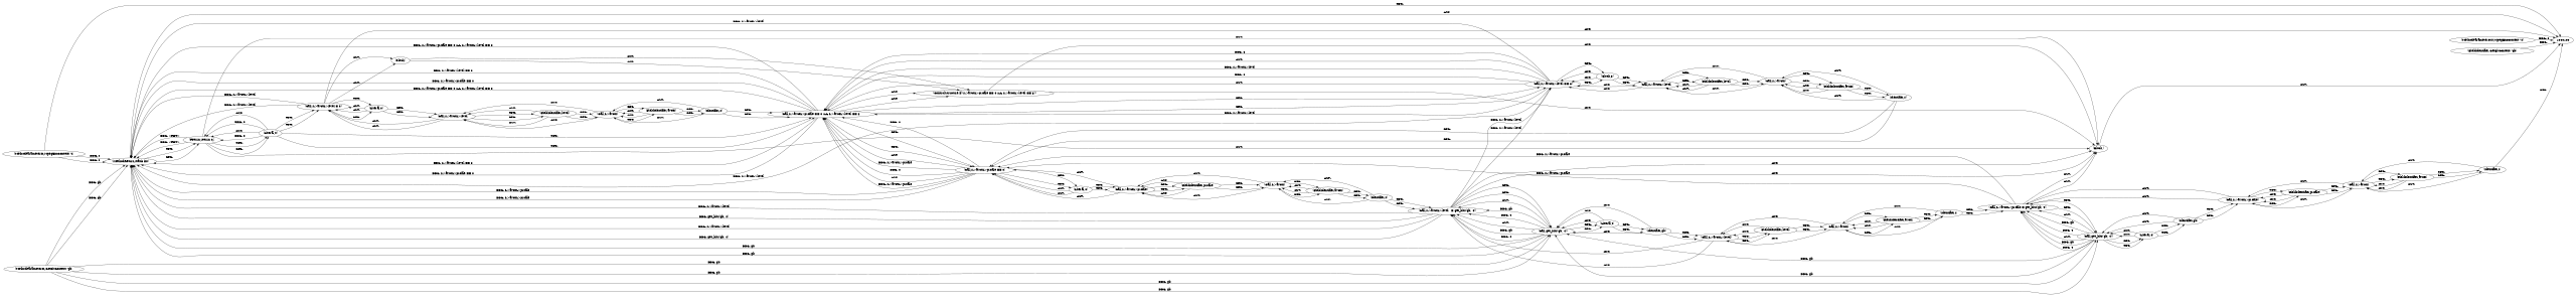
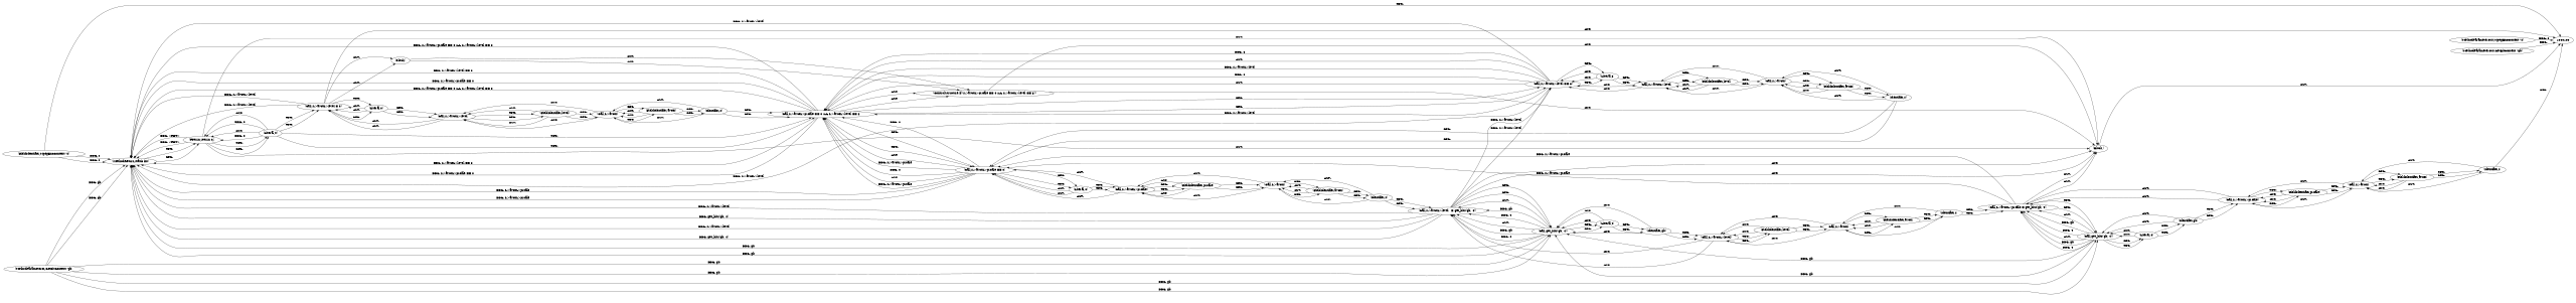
  digraph {
    rankdir=LR
    n1 [label="(MethodReturn,static int)"]
    n2 [label="(Return,return 0;)"]
    1000100
    n4 [label="(Literal,0)"]
    n5 [label="(Block,)"]
-   n6 [label="(MethodParameterIn,MpegEncContext *s)"]
+   n6 [label="(FieldIdentifier,MpegEncContext *s)"]
    n7 [label="(MethodParameterOut,MpegEncContext *s)"]
    n8 [label="(MethodParameterIn,GetBitContext *gb)"]
    n9 [label="(Call,get_bits(gb, 4))"]
    n10 [label="(Call,get_bits(gb, 4))"]
    n11 [label="(Literal,4)"]
    n12 [label="(Call,s->avctx->profile = get_bits(gb, 4))"]
    n13 [label="(Literal,4)"]
    n14 [label="(Call,s->avctx->level   = get_bits(gb, 4))"]
-   n15 [label="(FieldIdentifier,GetBitContext *gb)"]
+   n15 [label="(MethodParameterOut,GetBitContext *gb)"]
    n16 [label="(Call,s->avctx->profile == 0 && s->avctx->level == 8)"]
    n17 [label="(Call,s->avctx->level = 0)"]
    n18 [label="(Call,s->avctx->profile == 0)"]
    n19 [label="(Call,s->avctx->level == 8)"]
    n20 [label="(ControlStructure,if (s->avctx->profile == 0 && s->avctx->level == 8))"]
    n21 [label="(Block,)"]
    n22 [label="(Literal,0)"]
    n23 [label="(FieldIdentifier,profile)"]
    n24 [label="(Call,s->avctx->profile)"]
    n25 [label="(Call,s->avctx)"]
    n26 [label="(FieldIdentifier,avctx)"]
    n27 [label="(Identifier,gb)"]
    n28 [label="(Literal,0)"]
    n29 [label="(Identifier,s)"]
    n30 [label="(FieldIdentifier,level)"]
    n31 [label="(Call,s->avctx->level)"]
    n32 [label="(Call,s->avctx)"]
    n33 [label="(FieldIdentifier,avctx)"]
    n34 [label="(Identifier,gb)"]
-   n35 [label="(Block,8)"]
+   n35 [label="(Literal,8)"]
    n36 [label="(Identifier,s)"]
    n37 [label="(FieldIdentifier,avctx)"]
    n38 [label="(Call,s->avctx)"]
    n39 [label="(Identifier,s)"]
    n40 [label="(Call,s->avctx->profile)"]
    n41 [label="(FieldIdentifier,profile)"]
    n42 [label="(Call,s->avctx->level)"]
    n43 [label="(FieldIdentifier,level)"]
    n44 [label="(Call,s->avctx)"]
    n45 [label="(FieldIdentifier,avctx)"]
    n46 [label="(Identifier,s)"]
    n47 [label="(FieldIdentifier,avctx)"]
    n48 [label="(Call,s->avctx)"]
    n49 [label="(Identifier,s)"]
    n50 [label="(Call,s->avctx->level)"]
    n51 [label="(FieldIdentifier,level)"]
    n1 -> n2 [label="CFG: "]
    n1 -> n2 [label="CFG: "]
-   n1 -> 1000100 [label="AST: "]
    n2 -> n1 [label="DDG: <RET>"]
    n2 -> n1 [label="DDG: <RET>"]
    n2 -> n4 [label="CFG: "]
    n2 -> n4 [label="CFG: "]
    n2 -> n5 [label="AST: "]
    n2 -> n5 [label="AST: "]
    n4 -> n2 [label="AST: "]
    n4 -> n2 [label="DDG: 0"]
    n4 -> n2 [label="AST: "]
    n4 -> n2 [label="DDG: 0"]
    n4 -> n16 [label="CFG: "]
    n4 -> n16 [label="CFG: "]
    n4 -> n17 [label="CFG: "]
    n4 -> n17 [label="CFG: "]
    n5 -> 1000100 [label="AST: "]
    n6 -> n1 [label="DDG: s"]
    n6 -> n1 [label="DDG: s"]
    n6 -> 1000100 [label="CFG: "]
    n7 -> 1000100 [label="DDG: 0"]
    n8 -> n1 [label="DDG: gb"]
    n8 -> n1 [label="DDG: gb"]
    n8 -> n9 [label="DDG: gb"]
    n8 -> n9 [label="DDG: gb"]
    n8 -> n10 [label="DDG: gb"]
    n8 -> n10 [label="DDG: gb"]
    n9 -> n10 [label="DDG: gb"]
    n9 -> n10 [label="DDG: gb"]
    n9 -> n11 [label="CFG: "]
    n9 -> n11 [label="CFG: "]
    n9 -> n12 [label="AST: "]
    n9 -> n12 [label="DDG: gb"]
    n9 -> n12 [label="DDG: 4"]
    n9 -> n12 [label="AST: "]
    n9 -> n12 [label="DDG: gb"]
    n9 -> n12 [label="DDG: 4"]
    n10 -> n1 [label="DDG: gb"]
    n10 -> n1 [label="DDG: gb"]
    n10 -> n13 [label="CFG: "]
    n10 -> n13 [label="CFG: "]
    n10 -> n14 [label="AST: "]
    n10 -> n14 [label="DDG: gb"]
    n10 -> n14 [label="DDG: 4"]
    n10 -> n14 [label="AST: "]
    n10 -> n14 [label="DDG: gb"]
    n10 -> n14 [label="DDG: 4"]
    n11 -> n9 [label="AST: "]
    n11 -> n9 [label="AST: "]
    n11 -> n27 [label="CFG: "]
    n11 -> n27 [label="CFG: "]
    n12 -> n5 [label="AST: "]
    n12 -> n5 [label="AST: "]
    n12 -> n9 [label="CFG: "]
    n12 -> n9 [label="CFG: "]
    n12 -> n18 [label="DDG: s->avctx->profile"]
    n12 -> n18 [label="DDG: s->avctx->profile"]
    n13 -> n10 [label="AST: "]
    n13 -> n10 [label="AST: "]
    n13 -> n34 [label="CFG: "]
    n13 -> n34 [label="CFG: "]
    n14 -> n1 [label="DDG: s->avctx->level"]
    n14 -> n1 [label="DDG: get_bits(gb, 4)"]
    n14 -> n1 [label="DDG: s->avctx->level"]
    n14 -> n1 [label="DDG: get_bits(gb, 4)"]
    n14 -> n5 [label="AST: "]
    n14 -> n5 [label="AST: "]
    n14 -> n10 [label="CFG: "]
    n14 -> n10 [label="CFG: "]
    n14 -> n19 [label="DDG: s->avctx->level"]
    n14 -> n19 [label="DDG: s->avctx->level"]
    n15 -> 1000100 [label="DDG: "]
    n16 -> n1 [label="DDG: s->avctx->profile == 0 && s->avctx->level == 8"]
    n16 -> n1 [label="DDG: s->avctx->level == 8"]
    n16 -> n1 [label="DDG: s->avctx->profile == 0"]
    n16 -> n1 [label="DDG: s->avctx->profile == 0 && s->avctx->level == 8"]
    n16 -> n1 [label="DDG: s->avctx->level == 8"]
    n16 -> n1 [label="DDG: s->avctx->profile == 0"]
    n16 -> n18 [label="CFG: "]
    n16 -> n18 [label="CFG: "]
    n16 -> n19 [label="CFG: "]
    n16 -> n19 [label="CFG: "]
    n16 -> n20 [label="AST: "]
    n16 -> n20 [label="AST: "]
    n17 -> n1 [label="DDG: s->avctx->level"]
    n17 -> n1 [label="DDG: s->avctx->level"]
    n17 -> 1000100 [label="AST: "]
    n17 -> n21 [label="AST: "]
    n17 -> n21 [label="AST: "]
    n17 -> n22 [label="CFG: "]
    n17 -> n22 [label="CFG: "]
    n18 -> n1 [label="DDG: s->avctx->profile"]
    n18 -> n1 [label="DDG: s->avctx->profile"]
    n18 -> n16 [label="AST: "]
    n18 -> n16 [label="DDG: s->avctx->profile"]
    n18 -> n16 [label="DDG: 0"]
    n18 -> n16 [label="AST: "]
    n18 -> n16 [label="DDG: s->avctx->profile"]
    n18 -> n16 [label="DDG: 0"]
    n18 -> n28 [label="CFG: "]
    n18 -> n28 [label="CFG: "]
    n19 -> n1 [label="DDG: s->avctx->level"]
    n19 -> n1 [label="DDG: s->avctx->level"]
    n19 -> n16 [label="AST: "]
    n19 -> n16 [label="DDG: s->avctx->level"]
    n19 -> n16 [label="DDG: 8"]
    n19 -> n16 [label="AST: "]
    n19 -> n16 [label="DDG: s->avctx->level"]
    n19 -> n16 [label="DDG: 8"]
    n19 -> n35 [label="CFG: "]
    n19 -> n35 [label="CFG: "]
    n20 -> n5 [label="AST: "]
    n20 -> n5 [label="AST: "]
    n21 -> n20 [label="AST: "]
    n21 -> n20 [label="AST: "]
    n22 -> n17 [label="AST: "]
    n22 -> n17 [label="AST: "]
    n22 -> n50 [label="CFG: "]
    n22 -> n50 [label="CFG: "]
    n23 -> n24 [label="AST: "]
    n23 -> n24 [label="AST: "]
    n23 -> n25 [label="CFG: "]
    n23 -> n25 [label="CFG: "]
    n24 -> n12 [label="AST: "]
    n24 -> n12 [label="AST: "]
    n24 -> n23 [label="CFG: "]
    n24 -> n23 [label="CFG: "]
    n25 -> n24 [label="AST: "]
    n25 -> n24 [label="AST: "]
    n25 -> n26 [label="CFG: "]
    n25 -> n26 [label="CFG: "]
    n26 -> n25 [label="AST: "]
    n26 -> n25 [label="AST: "]
    n26 -> n29 [label="CFG: "]
    n26 -> n29 [label="CFG: "]
    n27 -> n9 [label="AST: "]
    n27 -> n9 [label="AST: "]
    n27 -> n24 [label="CFG: "]
    n27 -> n24 [label="CFG: "]
    n28 -> n18 [label="AST: "]
    n28 -> n18 [label="AST: "]
    n28 -> n40 [label="CFG: "]
    n28 -> n40 [label="CFG: "]
    n29 -> 1000100 [label="CFG: "]
    n29 -> n25 [label="AST: "]
    n29 -> n25 [label="AST: "]
    n30 -> n31 [label="AST: "]
    n30 -> n31 [label="AST: "]
    n30 -> n32 [label="CFG: "]
    n30 -> n32 [label="CFG: "]
    n31 -> n14 [label="AST: "]
    n31 -> n14 [label="AST: "]
    n31 -> n30 [label="CFG: "]
    n31 -> n30 [label="CFG: "]
    n32 -> n31 [label="AST: "]
    n32 -> n31 [label="AST: "]
    n32 -> n33 [label="CFG: "]
    n32 -> n33 [label="CFG: "]
    n33 -> n32 [label="AST: "]
    n33 -> n32 [label="AST: "]
    n33 -> n36 [label="CFG: "]
    n33 -> n36 [label="CFG: "]
    n34 -> n10 [label="AST: "]
    n34 -> n10 [label="AST: "]
    n34 -> n31 [label="CFG: "]
    n34 -> n31 [label="CFG: "]
    n35 -> n19 [label="AST: "]
    n35 -> n19 [label="AST: "]
    n35 -> n42 [label="CFG: "]
    n35 -> n42 [label="CFG: "]
    n36 -> n12 [label="CFG: "]
    n36 -> n12 [label="CFG: "]
    n36 -> n32 [label="AST: "]
    n36 -> n32 [label="AST: "]
    n37 -> n38 [label="AST: "]
    n37 -> n38 [label="AST: "]
    n37 -> n39 [label="CFG: "]
    n37 -> n39 [label="CFG: "]
    n38 -> n37 [label="CFG: "]
    n38 -> n37 [label="CFG: "]
    n38 -> n40 [label="AST: "]
    n38 -> n40 [label="AST: "]
    n39 -> n14 [label="CFG: "]
    n39 -> n14 [label="CFG: "]
    n39 -> n38 [label="AST: "]
    n39 -> n38 [label="AST: "]
    n40 -> n18 [label="AST: "]
    n40 -> n18 [label="AST: "]
    n40 -> n41 [label="CFG: "]
    n40 -> n41 [label="CFG: "]
    n41 -> n38 [label="CFG: "]
    n41 -> n38 [label="CFG: "]
    n41 -> n40 [label="AST: "]
    n41 -> n40 [label="AST: "]
    n42 -> n19 [label="AST: "]
    n42 -> n19 [label="AST: "]
    n42 -> n43 [label="CFG: "]
    n42 -> n43 [label="CFG: "]
    n43 -> n42 [label="AST: "]
    n43 -> n42 [label="AST: "]
    n43 -> n44 [label="CFG: "]
    n43 -> n44 [label="CFG: "]
    n44 -> n42 [label="AST: "]
    n44 -> n42 [label="AST: "]
    n44 -> n45 [label="CFG: "]
    n44 -> n45 [label="CFG: "]
    n45 -> n44 [label="AST: "]
    n45 -> n44 [label="AST: "]
    n45 -> n46 [label="CFG: "]
    n45 -> n46 [label="CFG: "]
    n46 -> n18 [label="CFG: "]
    n46 -> n18 [label="CFG: "]
    n46 -> n44 [label="AST: "]
    n46 -> n44 [label="AST: "]
    n47 -> n48 [label="AST: "]
    n47 -> n48 [label="AST: "]
    n47 -> n49 [label="CFG: "]
    n47 -> n49 [label="CFG: "]
    n48 -> n47 [label="CFG: "]
    n48 -> n47 [label="CFG: "]
    n48 -> n50 [label="AST: "]
    n48 -> n50 [label="AST: "]
    n49 -> n16 [label="CFG: "]
    n49 -> n16 [label="CFG: "]
    n49 -> n48 [label="AST: "]
    n49 -> n48 [label="AST: "]
    n50 -> n17 [label="AST: "]
    n50 -> n17 [label="AST: "]
    n50 -> n51 [label="CFG: "]
    n50 -> n51 [label="CFG: "]
    n51 -> n48 [label="CFG: "]
    n51 -> n48 [label="CFG: "]
    n51 -> n50 [label="AST: "]
    n51 -> n50 [label="AST: "]
  }
